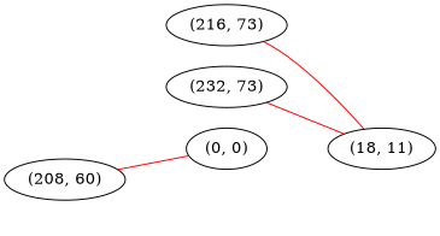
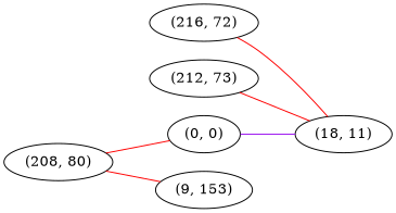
  graph {
    rankdir=LR
    edge [color=red weight=1]
-   "(216, 72)" [label="(216, 73)"]
+   "(216, 72)"
    "(18, 11)"
-   "(212, 73)" [label="(232, 73)"]
+   "(212, 73)"
    "(0, 0)"
-   "(208, 80)" [label="(208, 60)"]
+   "(208, 80)"
+   "(9, 153)"
    "(216, 72)" -- "(18, 11)"
    "(212, 73)" -- "(18, 11)"
+   "(0, 0)" -- "(18, 11)" [color=purple weight=4]
    "(208, 80)" -- "(0, 0)"
+   "(208, 80)" -- "(9, 153)"
  }
